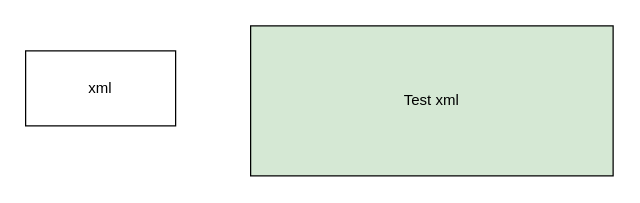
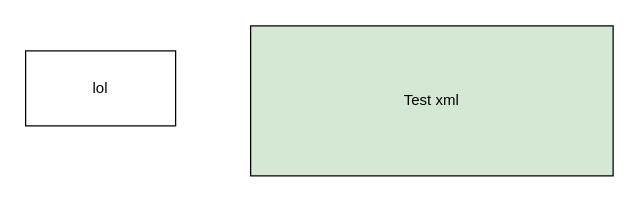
  <mxCell id="0" />
  <mxCell id="1" parent="0" />
  <mxCell id="2" value="Test xml" style="rounded=0;whiteSpace=wrap;html=1;fillColor=#d5e8d4;" parent="1" vertex="1"><mxGeometry x="200" y="20" width="290" height="120" as="geometry" /></mxCell>
- <mxCell id="3" value="xml" style="rounded=0;whiteSpace=wrap;html=1;" vertex="1" parent="1"><mxGeometry x="20" y="40" width="120" height="60" as="geometry" /></mxCell>
+ <mxCell id="3" value="lol" style="rounded=0;whiteSpace=wrap;html=1;" vertex="1" parent="1"><mxGeometry x="20" y="40" width="120" height="60" as="geometry" /></mxCell>
